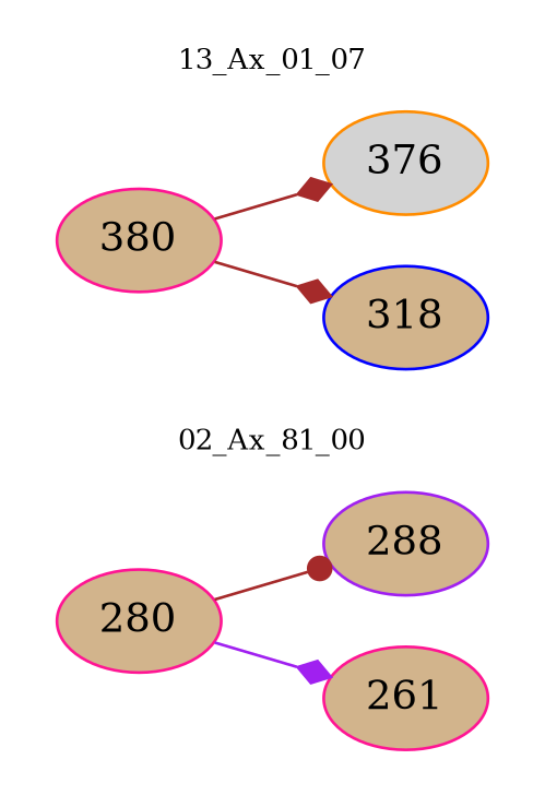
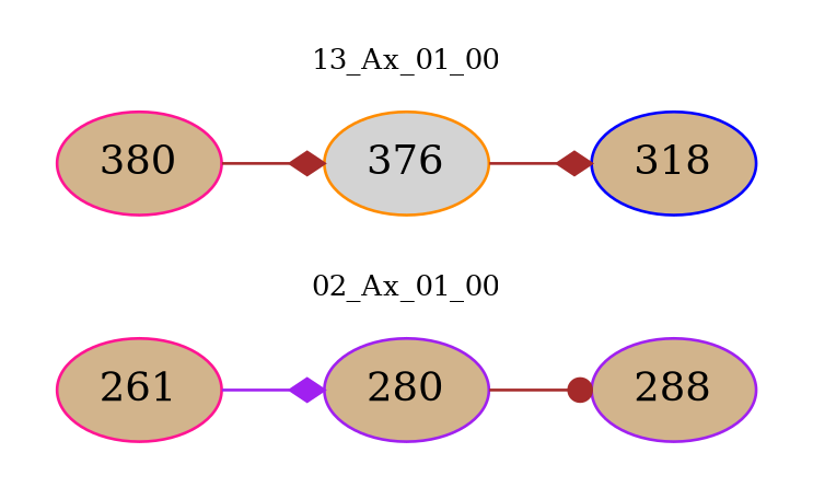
  digraph {
    rankdir=LR
    node [color=purple fillcolor=tan style=filled]
    edge [arrowhead=diamond color=brown]
-   n1 [color=deeppink label=280]
+   n1 [label=280]
    n2 [color=deeppink label=261]
    n3 [label=288]
    n4 [color=deeppink label=380]
    n5 [color=blue label=318]
    n6 [color=darkorange fillcolor=lightgrey label=376]
    subgraph cluster_1 {
      color=white
      fontsize=10
-     label="02_Ax_81_00"
+     label="02_Ax_01_00"
      n1
      n2
      n3
    }
    subgraph cluster_2 {
      color=white
      fontsize=10
-     label="13_Ax_01_07"
+     label="13_Ax_01_00"
      n4
      n5
      n6
    }
-   n1 -> n2 [color=purple]
+   n2 -> n1 [color=purple]
    n1 -> n3 [arrowhead=dot]
-   n4 -> n5
+   n6 -> n5
    n4 -> n6
  }
